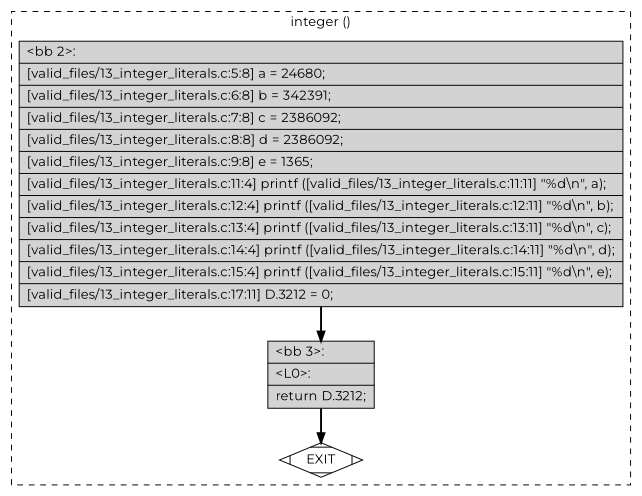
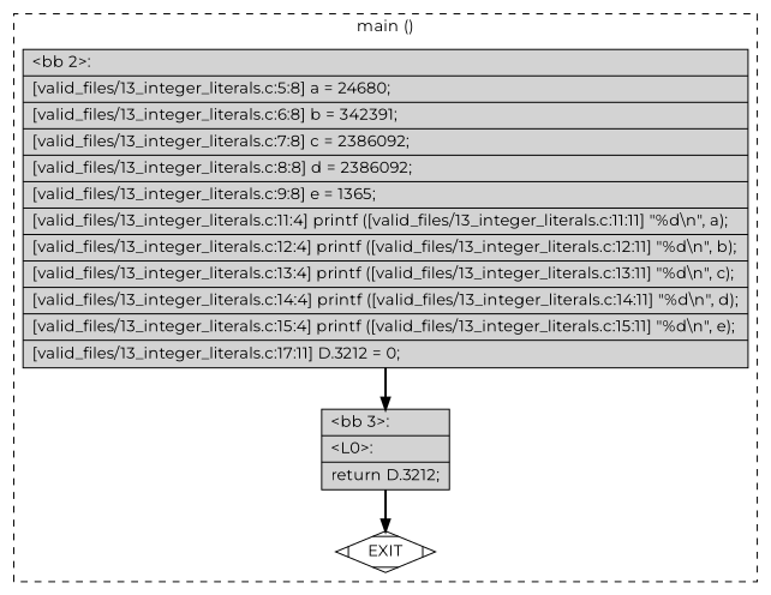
  digraph {
    fontname=Montserrat
    node [fillcolor=lightgrey fontname=Montserrat shape=record style=filled]
    edge [color=black constraint=true fontname=Montserrat headport=n style="solid,bold" tailport=s]
    n1 [fillcolor=white label=EXIT shape=Mdiamond]
    n2 [label="{\<bb\ 2\>:\l|[valid_files/13_integer_literals.c:5:8]\ a\ =\ 24680;\l|[valid_files/13_integer_literals.c:6:8]\ b\ =\ 342391;\l|[valid_files/13_integer_literals.c:7:8]\ c\ =\ 2386092;\l|[valid_files/13_integer_literals.c:8:8]\ d\ =\ 2386092;\l|[valid_files/13_integer_literals.c:9:8]\ e\ =\ 1365;\l|[valid_files/13_integer_literals.c:11:4]\ printf\ ([valid_files/13_integer_literals.c:11:11]\ \"%d\\n\",\ a);\l|[valid_files/13_integer_literals.c:12:4]\ printf\ ([valid_files/13_integer_literals.c:12:11]\ \"%d\\n\",\ b);\l|[valid_files/13_integer_literals.c:13:4]\ printf\ ([valid_files/13_integer_literals.c:13:11]\ \"%d\\n\",\ c);\l|[valid_files/13_integer_literals.c:14:4]\ printf\ ([valid_files/13_integer_literals.c:14:11]\ \"%d\\n\",\ d);\l|[valid_files/13_integer_literals.c:15:4]\ printf\ ([valid_files/13_integer_literals.c:15:11]\ \"%d\\n\",\ e);\l|[valid_files/13_integer_literals.c:17:11]\ D.3212\ =\ 0;\l}"]
    n3 [label="{\<bb\ 3\>:\l|\<L0\>:\l|return\ D.3212;\l}"]
    subgraph cluster_1 {
      color=black
-     label="integer ()"
+     label="main ()"
      style=dashed
      n1
      n2
      n3
    }
    n2 -> n3 [weight=100]
    n3 -> n1 [weight=10]
  }
